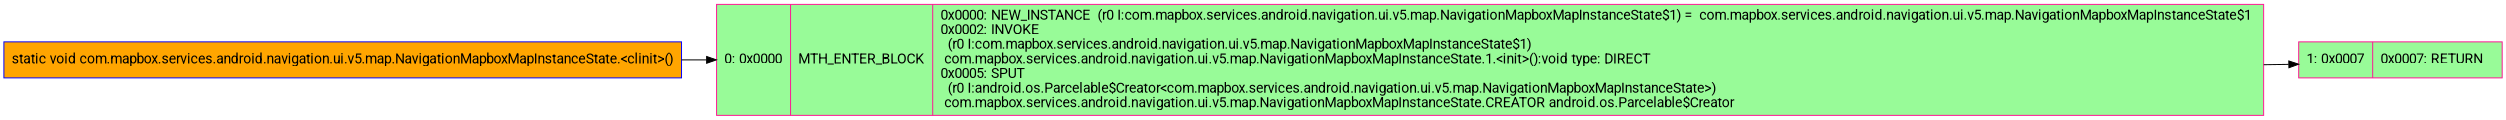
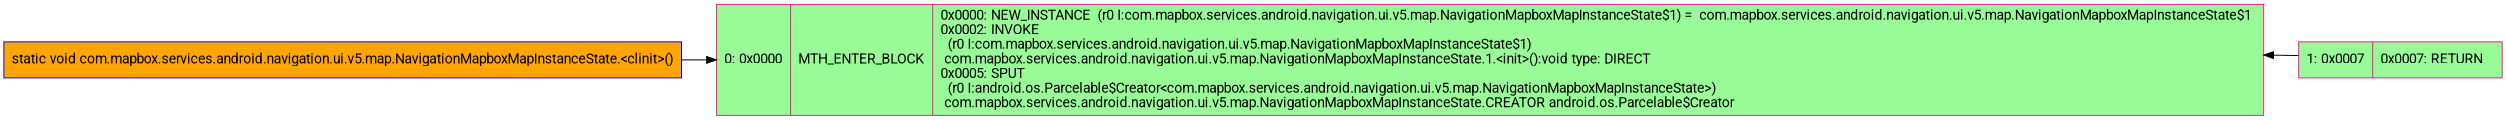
  digraph {
    rankdir=LR
    fontname=Roboto
    node [shape=record style=filled fillcolor=palegreen color=deeppink fontname=Roboto]
    edge [fontname=Roboto]
    n1 [label="{0\:\ 0x0000|MTH_ENTER_BLOCK\l|0x0000: NEW_INSTANCE  (r0 I:com.mapbox.services.android.navigation.ui.v5.map.NavigationMapboxMapInstanceState$1) =  com.mapbox.services.android.navigation.ui.v5.map.NavigationMapboxMapInstanceState$1 \l0x0002: INVOKE  \l  (r0 I:com.mapbox.services.android.navigation.ui.v5.map.NavigationMapboxMapInstanceState$1)\l com.mapbox.services.android.navigation.ui.v5.map.NavigationMapboxMapInstanceState.1.\<init\>():void type: DIRECT \l0x0005: SPUT  \l  (r0 I:android.os.Parcelable$Creator\<com.mapbox.services.android.navigation.ui.v5.map.NavigationMapboxMapInstanceState\>)\l com.mapbox.services.android.navigation.ui.v5.map.NavigationMapboxMapInstanceState.CREATOR android.os.Parcelable$Creator \l}"]
    n2 [label="{1\:\ 0x0007|0x0007: RETURN   \l}"]
    n3 [label="{static void com.mapbox.services.android.navigation.ui.v5.map.NavigationMapboxMapInstanceState.\<clinit\>() }" fillcolor=orange color=blue]
-   n1 -> n2
+   n2 -> n1
    n3 -> n1
  }
